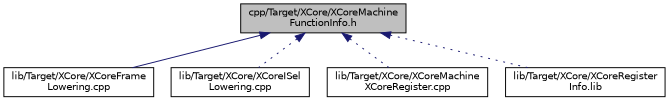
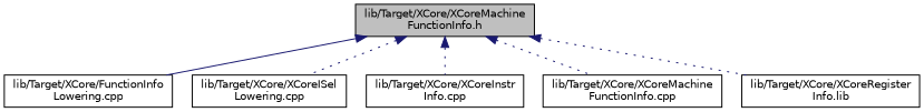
  digraph {
    node [color=black fontname=Helvetica fontsize=10 shape=box]
    edge [color=midnightblue dir=back fontname=Helvetica fontsize=10 labelfontname=Helvetica labelfontsize=10 style=dotted]
-   n1 [fillcolor=grey75 fontcolor=black height=0.2 label="cpp/Target/XCore/XCoreMachine\lFunctionInfo.h" style=filled width=0.4]
-   n2 [height=0.2 label="lib/Target/XCore/XCoreFrame\lLowering.cpp" width=0.4]
+   n1 [fillcolor=grey75 fontcolor=black height=0.2 label="lib/Target/XCore/XCoreMachine\lFunctionInfo.h" style=filled width=0.4]
+   n2 [height=0.2 label="lib/Target/XCore/FunctionInfo\lLowering.cpp" width=0.4]
    n3 [height=0.2 label="lib/Target/XCore/XCoreISel\lLowering.cpp" width=0.4]
-   n5 [height=0.2 label="lib/Target/XCore/XCoreMachine\lXCoreRegister.cpp" width=0.4]
+   n4 [height=0.2 label="lib/Target/XCore/XCoreInstr\lInfo.cpp" width=0.4]
+   n5 [height=0.2 label="lib/Target/XCore/XCoreMachine\lFunctionInfo.cpp" width=0.4]
    n6 [height=0.2 label="lib/Target/XCore/XCoreRegister\lInfo.lib" width=0.4]
    n1 -> n2 [style=solid]
    n1 -> n3
+   n1 -> n4
    n1 -> n5
    n1 -> n6
  }
